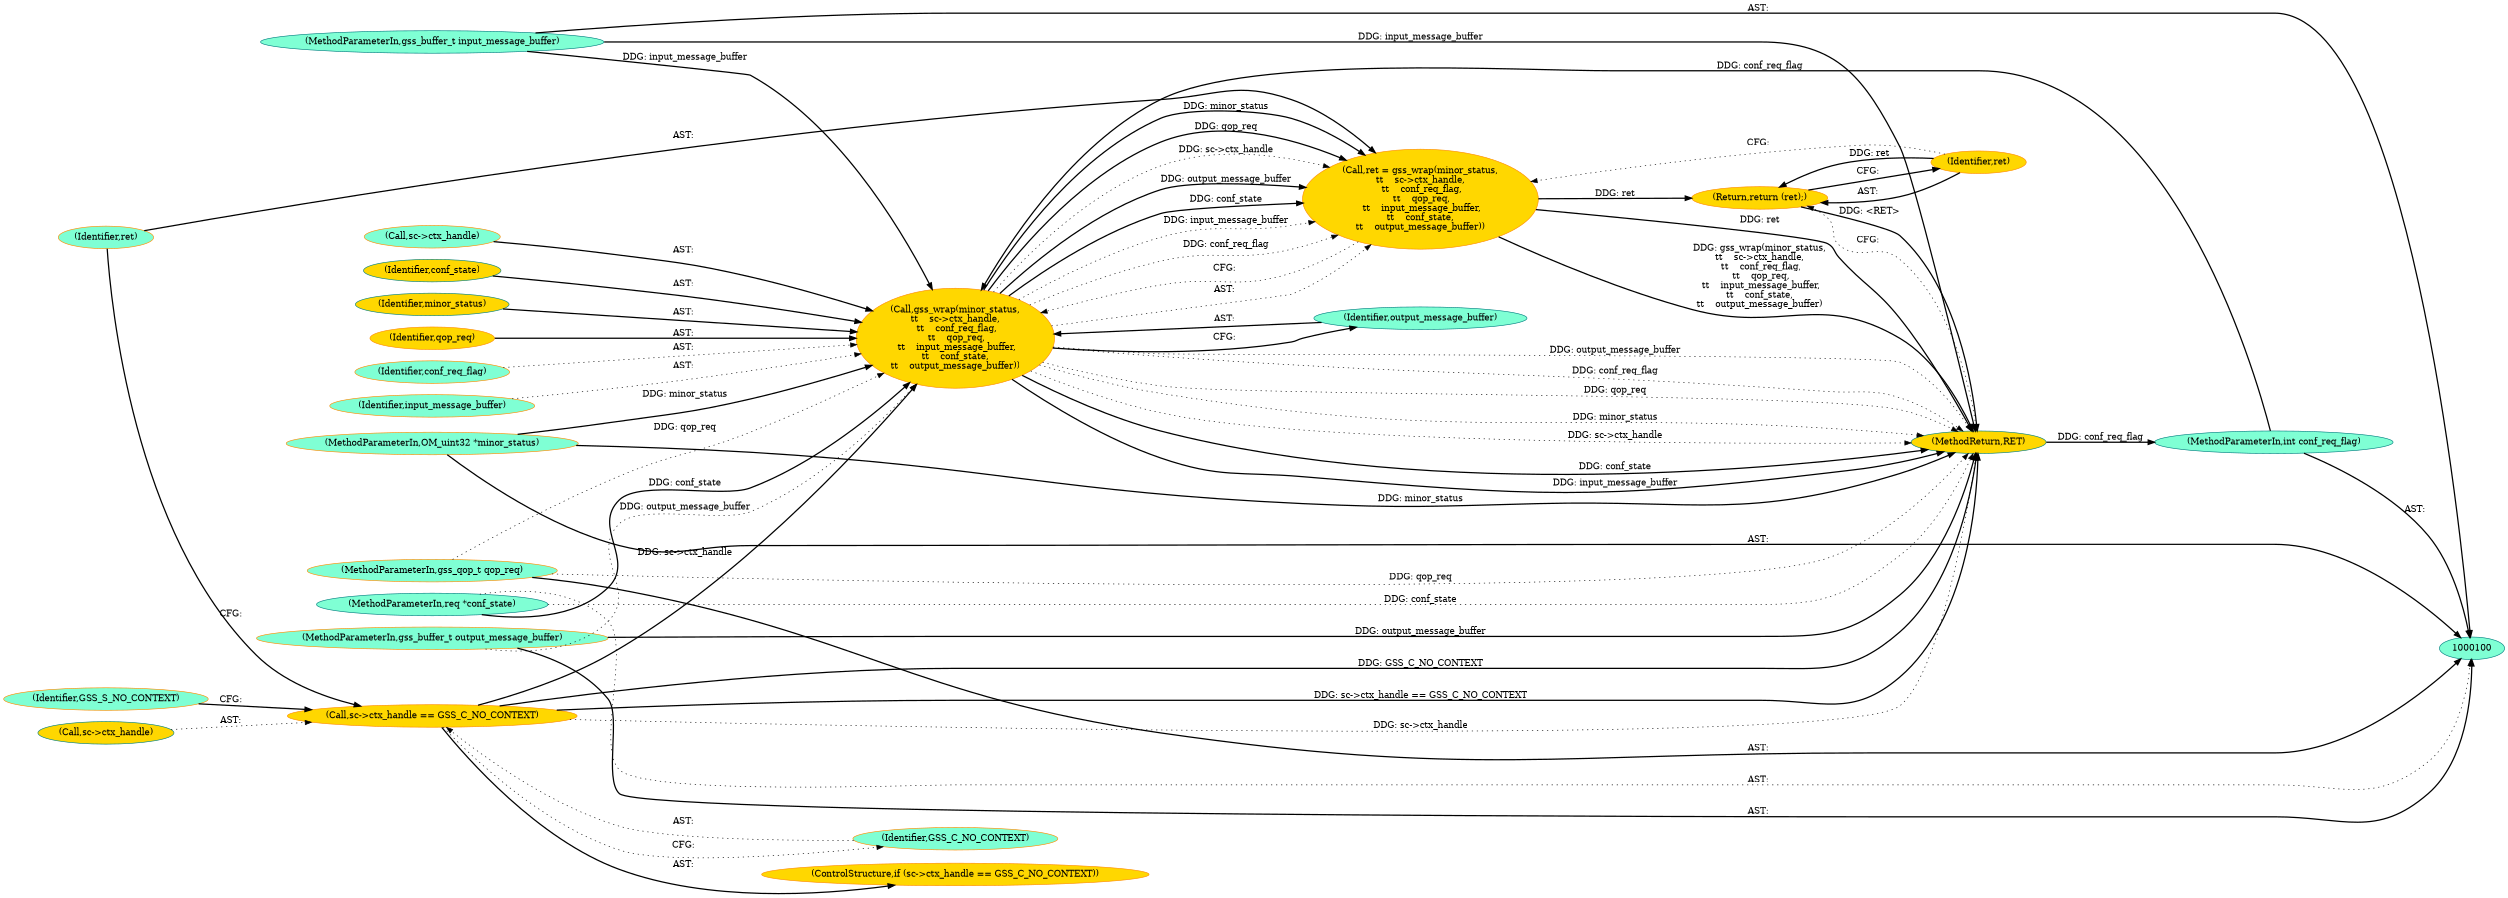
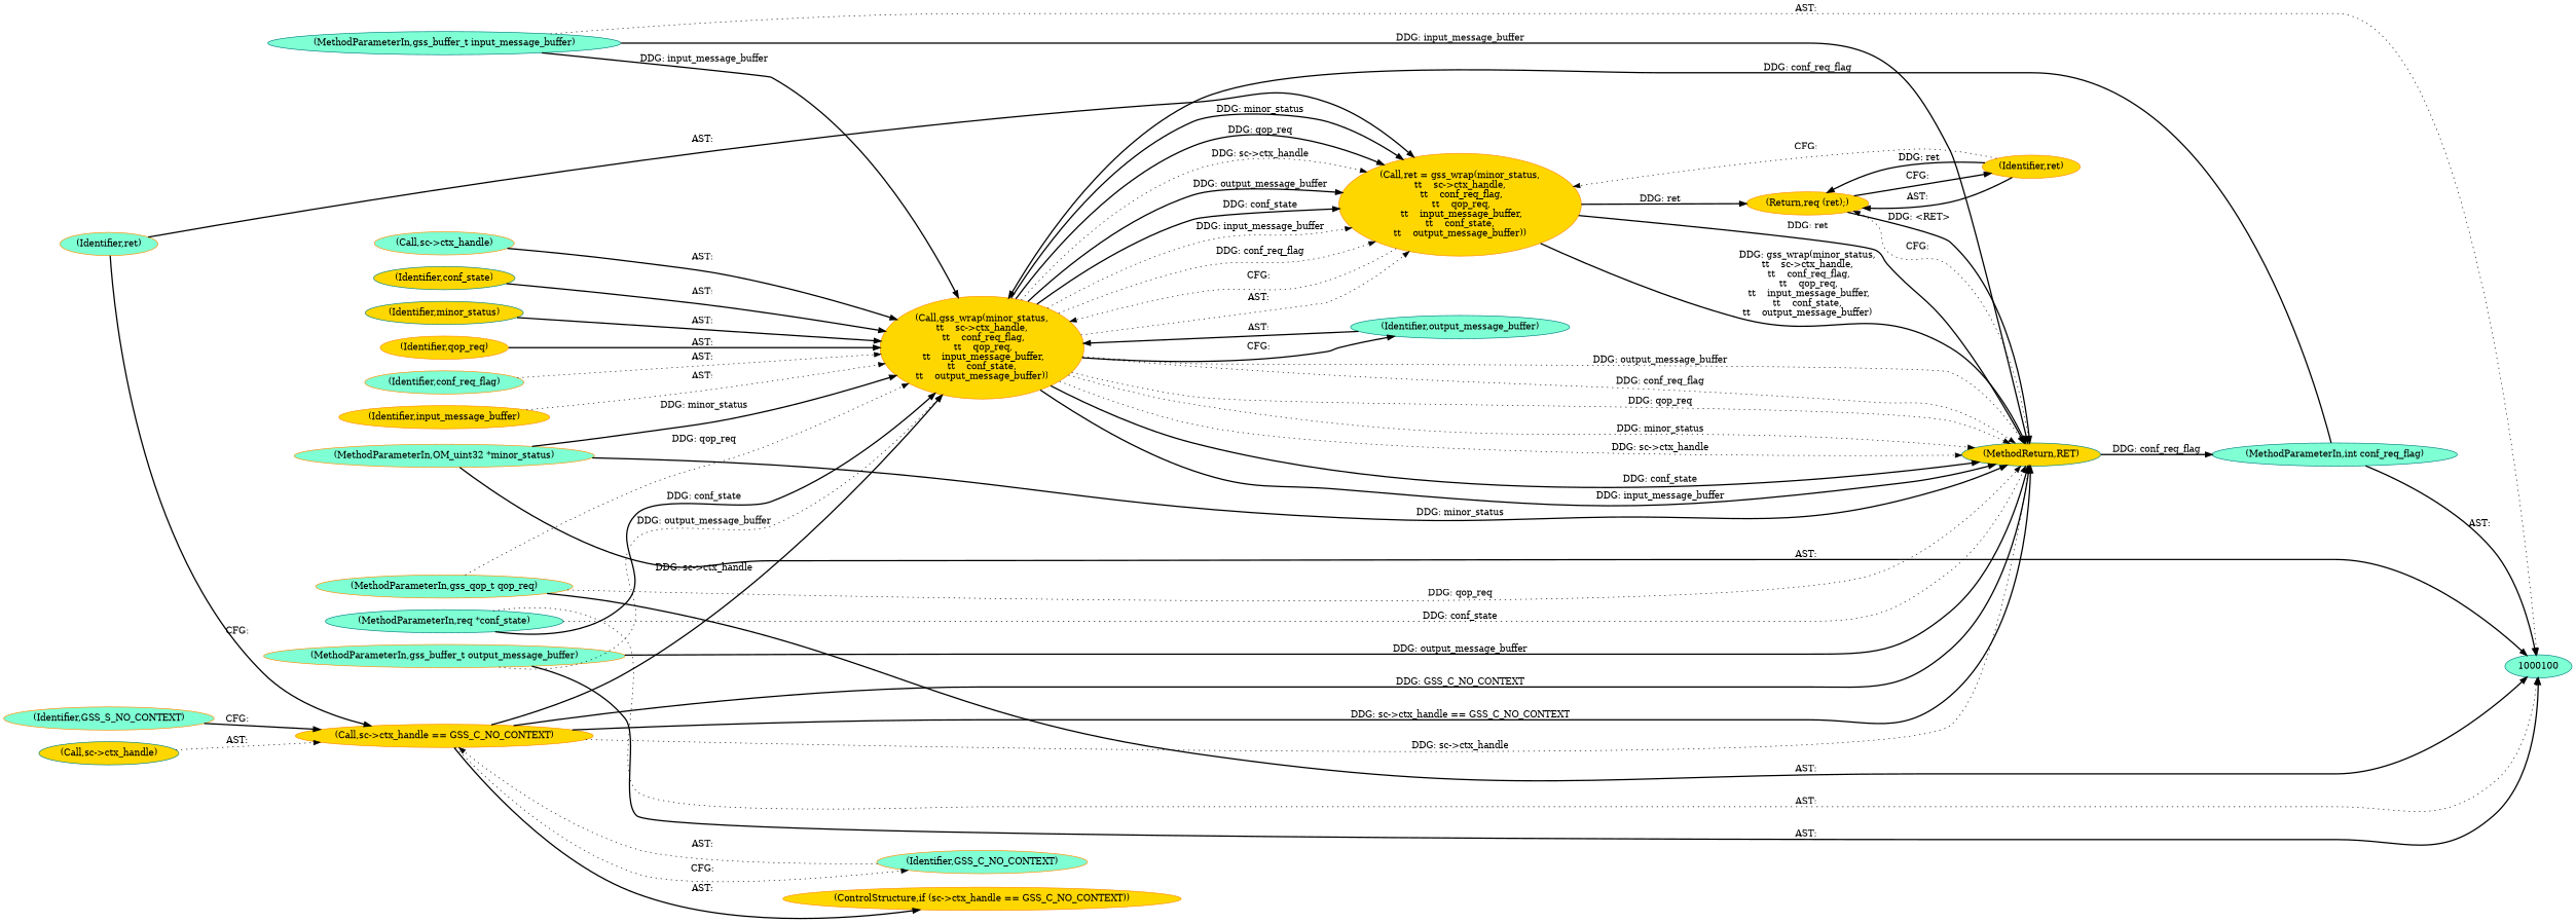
  digraph {
    rankdir=LR
    node [color=darkorange fillcolor=aquamarine style=filled]
    edge [style=bold]
    n1 [fillcolor=gold label="(Call,gss_wrap(minor_status,\n\t\t    sc->ctx_handle,\n \t\t    conf_req_flag,\n \t\t    qop_req,\n \t\t    input_message_buffer,\n\t\t    conf_state,\n\t\t    output_message_buffer))"]
    n2 [fillcolor=gold label="(Call,ret = gss_wrap(minor_status,\n\t\t    sc->ctx_handle,\n \t\t    conf_req_flag,\n \t\t    qop_req,\n \t\t    input_message_buffer,\n\t\t    conf_state,\n\t\t    output_message_buffer))"]
    n3 [color=teal label="(Identifier,output_message_buffer)"]
    n4 [color=teal fillcolor=gold label="(MethodReturn,RET)"]
-   n5 [fillcolor=gold label="(Return,return (ret);)"]
+   n5 [fillcolor=gold label="(Return,req (ret);)"]
    n6 [color=teal label="(MethodParameterIn,int conf_req_flag)"]
    n7 [label="(MethodParameterIn,OM_uint32 *minor_status)"]
    1000100 [color=teal]
    n9 [fillcolor=gold label="(Call,sc->ctx_handle == GSS_C_NO_CONTEXT)"]
    n10 [fillcolor=gold label="(ControlStructure,if (sc->ctx_handle == GSS_C_NO_CONTEXT))"]
    n11 [label="(Identifier,GSS_C_NO_CONTEXT)"]
    n12 [label="(MethodParameterIn,gss_qop_t qop_req)"]
    n13 [color=teal label="(MethodParameterIn,gss_buffer_t input_message_buffer)"]
    n14 [color=teal label="(MethodParameterIn,req *conf_state)"]
    n15 [label="(MethodParameterIn,gss_buffer_t output_message_buffer)"]
    n16 [fillcolor=gold label="(Identifier,ret)"]
    n17 [color=teal fillcolor=gold label="(Call,sc->ctx_handle)"]
    n18 [label="(Identifier,ret)"]
    n19 [label="(Call,sc->ctx_handle)"]
    n20 [color=teal fillcolor=gold label="(Identifier,conf_state)"]
    n21 [color=teal fillcolor=gold label="(Identifier,minor_status)"]
    n22 [fillcolor=gold label="(Identifier,qop_req)"]
    n23 [label="(Identifier,GSS_S_NO_CONTEXT)"]
    n24 [label="(Identifier,conf_req_flag)"]
-   n25 [label="(Identifier,input_message_buffer)"]
+   n25 [fillcolor=gold label="(Identifier,input_message_buffer)"]
    n1 -> n2 [label="AST: " style=dotted]
    n1 -> n2 [label="DDG: minor_status"]
    n1 -> n2 [label="DDG: qop_req"]
    n1 -> n2 [label="DDG: sc->ctx_handle" style=dotted]
    n1 -> n2 [label="DDG: output_message_buffer"]
    n1 -> n2 [label="DDG: conf_state"]
    n1 -> n2 [label="DDG: input_message_buffer" style=dotted]
    n1 -> n2 [label="DDG: conf_req_flag" style=dotted]
    n1 -> n3 [label="CFG: "]
    n1 -> n4 [label="DDG: qop_req" style=dotted]
    n1 -> n4 [label="DDG: minor_status" style=dotted]
    n1 -> n4 [label="DDG: sc->ctx_handle" style=dotted]
    n1 -> n4 [label="DDG: conf_state"]
    n1 -> n4 [label="DDG: input_message_buffer"]
    n1 -> n4 [label="DDG: output_message_buffer" style=dotted]
    n1 -> n4 [label="DDG: conf_req_flag" style=dotted]
    n2 -> n1 [label="CFG: " style=dotted]
    n2 -> n4 [label="DDG: gss_wrap(minor_status,\n\t\t    sc->ctx_handle,\n \t\t    conf_req_flag,\n \t\t    qop_req,\n \t\t    input_message_buffer,\n\t\t    conf_state,\n\t\t    output_message_buffer)"]
    n2 -> n4 [label="DDG: ret"]
    n2 -> n5 [label="DDG: ret"]
    n3 -> n1 [label="AST: "]
    n4 -> n5 [label="CFG: " style=dotted]
    n4 -> n6 [label="DDG: conf_req_flag"]
    n5 -> n4 [label="DDG: <RET>"]
    n5 -> n16 [label="CFG: "]
    n6 -> n1 [label="DDG: conf_req_flag"]
    n6 -> 1000100 [label="AST: "]
    n7 -> n1 [label="DDG: minor_status"]
    n7 -> n4 [label="DDG: minor_status"]
    n7 -> 1000100 [label="AST: "]
    n9 -> n1 [label="DDG: sc->ctx_handle"]
    n9 -> n4 [label="DDG: sc->ctx_handle == GSS_C_NO_CONTEXT"]
    n9 -> n4 [label="DDG: sc->ctx_handle" style=dotted]
    n9 -> n4 [label="DDG: GSS_C_NO_CONTEXT"]
    n9 -> n10 [label="AST: "]
    n9 -> n11 [label="CFG: " style=dotted]
    n11 -> n9 [label="AST: " style=dotted]
    n12 -> n1 [label="DDG: qop_req" style=dotted]
    n12 -> n4 [label="DDG: qop_req" style=dotted]
    n12 -> 1000100 [label="AST: "]
    n13 -> n1 [label="DDG: input_message_buffer"]
    n13 -> n4 [label="DDG: input_message_buffer"]
-   n13 -> 1000100 [label="AST: "]
+   n13 -> 1000100 [label="AST: " style=dotted]
    n14 -> n1 [label="DDG: conf_state"]
    n14 -> n4 [label="DDG: conf_state" style=dotted]
    n14 -> 1000100 [label="AST: " style=dotted]
    n15 -> n1 [label="DDG: output_message_buffer" style=dotted]
    n15 -> n4 [label="DDG: output_message_buffer"]
    n15 -> 1000100 [label="AST: "]
    n16 -> n2 [label="CFG: " style=dotted]
    n16 -> n5 [label="AST: "]
    n16 -> n5 [label="DDG: ret"]
    n17 -> n9 [label="AST: " style=dotted]
    n18 -> n2 [label="AST: "]
    n18 -> n9 [label="CFG: "]
    n19 -> n1 [label="AST: "]
    n20 -> n1 [label="AST: "]
    n21 -> n1 [label="AST: "]
    n22 -> n1 [label="AST: "]
    n23 -> n9 [label="CFG: "]
    n24 -> n1 [label="AST: " style=dotted]
    n25 -> n1 [label="AST: " style=dotted]
  }
